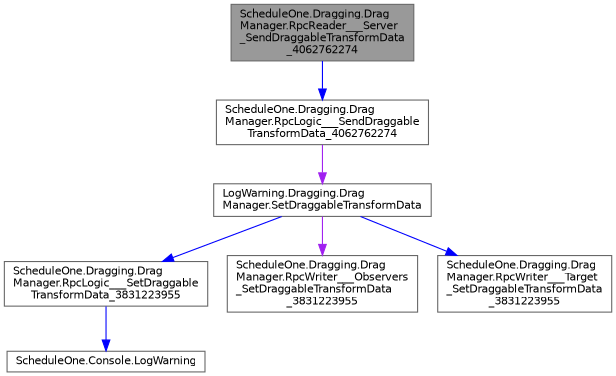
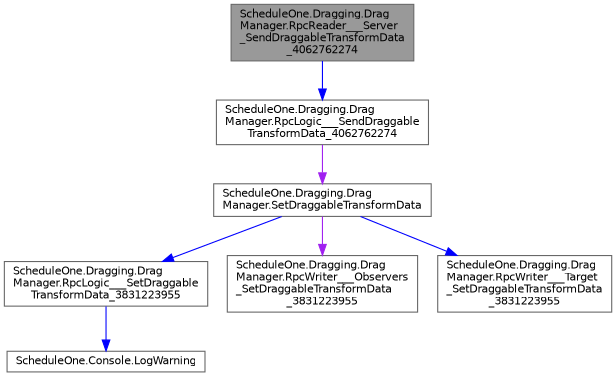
  digraph {
    rankdir=TB
    node [color=grey40 fillcolor=white fontname=Helvetica fontsize=10 shape=box style=filled]
    edge [color=blue fontname=Helvetica fontsize=10 labelfontname=Helvetica labelfontsize=10 style=solid]
    n1 [color=gray40 fillcolor=grey60 fontcolor=black height=0.2 label="ScheduleOne.Dragging.Drag\lManager.RpcReader___Server\l_SendDraggableTransformData\l_4062762274" width=0.4]
    n2 [height=0.2 label="ScheduleOne.Dragging.Drag\lManager.RpcLogic___SendDraggable\lTransformData_4062762274" width=0.4]
-   n3 [height=0.2 label="LogWarning.Dragging.Drag\lManager.SetDraggableTransformData" width=0.4]
+   n3 [height=0.2 label="ScheduleOne.Dragging.Drag\lManager.SetDraggableTransformData" width=0.4]
    n4 [height=0.2 label="ScheduleOne.Dragging.Drag\lManager.RpcLogic___SetDraggable\lTransformData_3831223955" width=0.4]
    n5 [height=0.2 label="ScheduleOne.Dragging.Drag\lManager.RpcWriter___Observers\l_SetDraggableTransformData\l_3831223955" width=0.4]
    n6 [height=0.2 label="ScheduleOne.Dragging.Drag\lManager.RpcWriter___Target\l_SetDraggableTransformData\l_3831223955" width=0.4]
    n7 [height=0.2 label="ScheduleOne.Console.LogWarning" width=0.4]
    n1 -> n2
    n2 -> n3 [color=purple]
    n3 -> n4
    n3 -> n5 [color=purple]
    n3 -> n6
    n4 -> n7
  }
